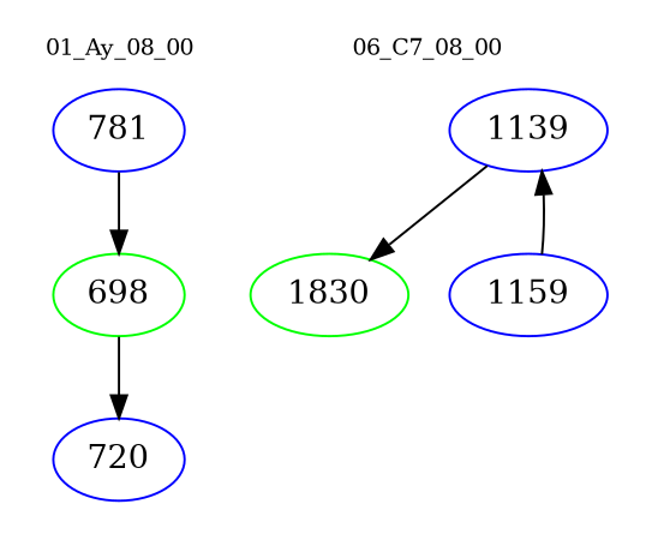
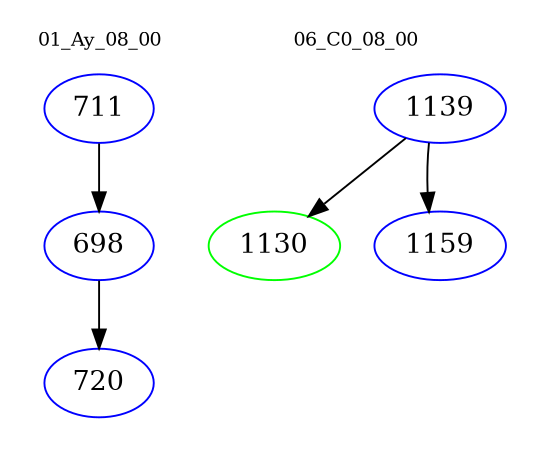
  digraph {
    node [color=blue]
    edge [color=black]
-   n1 [label=781]
-   n2 [color=green label=698]
+   n1 [label=711]
+   n2 [label=698]
    n3 [label=720]
    n4 [label=1139]
-   n5 [color=green label=1830]
+   n5 [color=green label=1130]
    n6 [label=1159]
    subgraph cluster_1 {
      color=white
      fontsize=10
      label="01_Ay_08_00"
      n1
      n2
      n3
    }
    subgraph cluster_2 {
      color=white
      fontsize=10
-     label="06_C7_08_00"
+     label="06_C0_08_00"
      n4
      n5
      n6
    }
    n1 -> n2
    n2 -> n3
    n4 -> n5
-   n6 -> n4
+   n4 -> n6
  }
